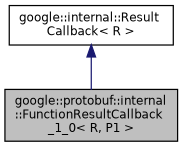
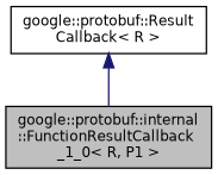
  digraph {
    node [color=black fontname=Helvetica fontsize=10 shape=record style=filled]
    n1 [fillcolor=grey75 fontcolor=black height=0.2 label="google::protobuf::internal\l::FunctionResultCallback\l_1_0\< R, P1 \>" width=0.4]
-   n2 [fillcolor=white height=0.2 label="google::internal::Result\lCallback\< R \>" width=0.4]
+   n2 [fillcolor=white height=0.2 label="google::protobuf::Result\lCallback\< R \>" width=0.4]
    n2 -> n1 [color=midnightblue dir=back fontname=Helvetica fontsize=10 labelfontname=Helvetica labelfontsize=10 style=solid]
  }
